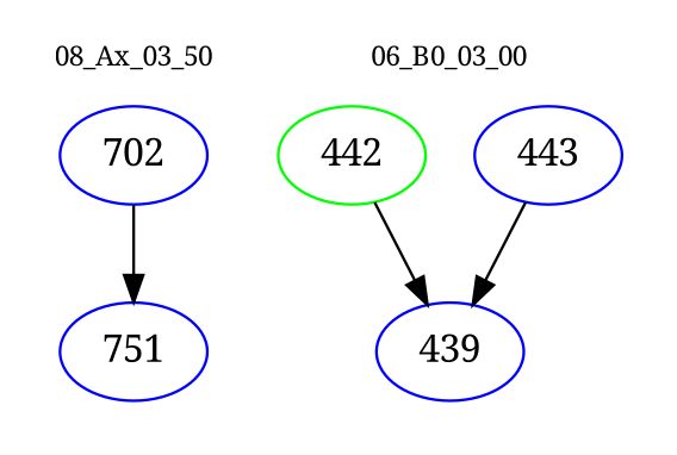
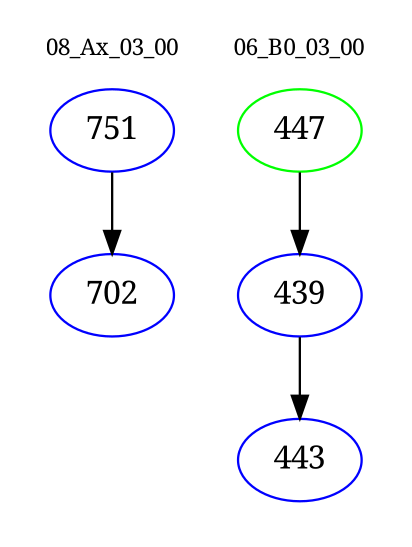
  digraph {
    fontname="Noto Serif"
    node [color=blue fontname="Noto Serif"]
    edge [color=black fontname="Noto Serif"]
    n1 [label=751]
    n2 [label=702]
    n3 [label=443]
    n4 [label=439]
-   n5 [color=green label=442]
+   n5 [color=green label=447]
    subgraph cluster_1 {
      color=white
      fontsize=10
-     label="08_Ax_03_50"
+     label="08_Ax_03_00"
      n1
      n2
    }
    subgraph cluster_2 {
      color=white
      fontsize=10
      label="06_B0_03_00"
      n3
      n4
      n5
    }
-   n2 -> n1
-   n3 -> n4
+   n1 -> n2
+   n4 -> n3
    n5 -> n4
  }
